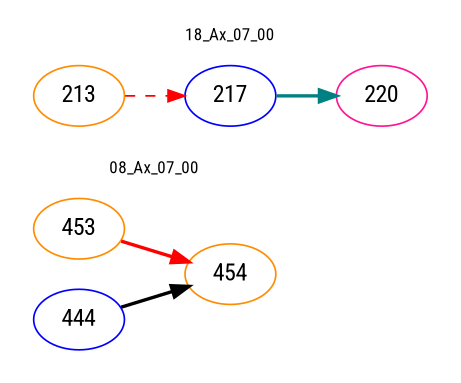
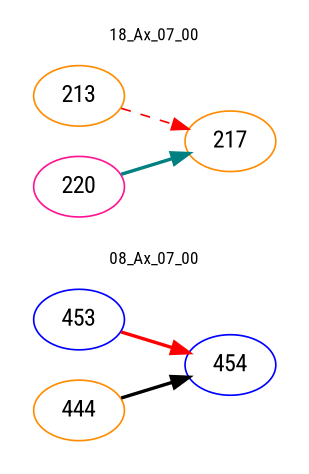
  digraph {
    fontname="Roboto Condensed"
    rankdir=LR
    node [color=darkorange fontname="Roboto Condensed"]
    edge [color=red fontname="Roboto Condensed" style=bold]
-   n1 [label=453]
-   n2 [color=blue label=444]
-   n3 [label=454]
+   n1 [color=blue label=453]
+   n2 [label=444]
+   n3 [color=blue label=454]
    n4 [label=213]
-   n5 [color=blue label=217]
+   n5 [label=217]
    n6 [color=deeppink label=220]
    subgraph cluster_1 {
      color=white
      fontsize=10
      label="08_Ax_07_00"
      n1
      n2
      n3
    }
    subgraph cluster_2 {
      color=white
      fontsize=10
      label="18_Ax_07_00"
      n4
      n5
      n6
    }
    n1 -> n3
    n2 -> n3 [color=black]
    n4 -> n5 [style=dashed]
-   n5 -> n6 [color=teal]
+   n6 -> n5 [color=teal]
  }
